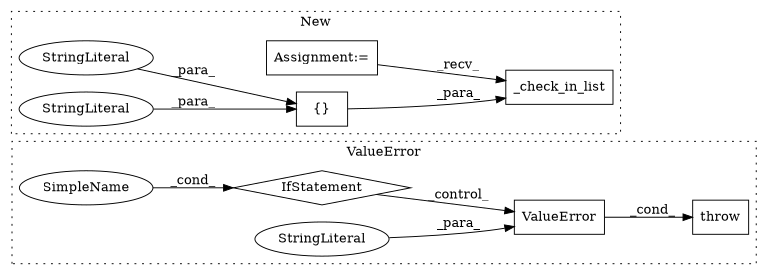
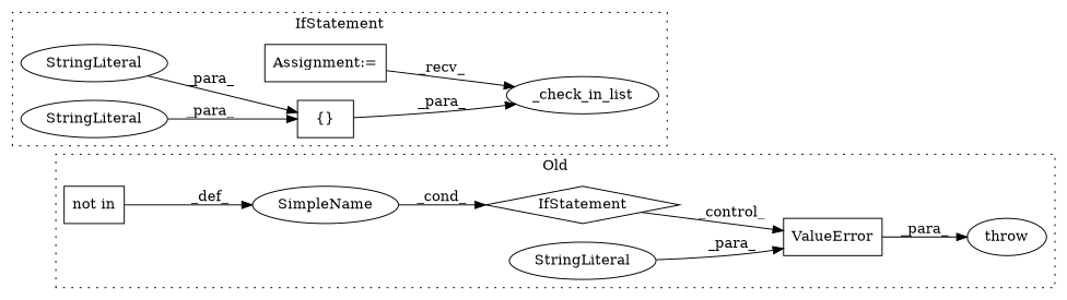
  digraph {
    rankdir=LR
    node [a=45 l=6 shape=box]
-   n1 [a=53 label=throw s=48170]
+   n1 [a=53 label=throw s=48170 shape=ellipse]
    n2 [a=32 l="11,1" label=ValueError s="48176,48228"]
    n3 [a=25 l="8,3" label=IfStatement s="48101,48159" shape=diamond]
    n4 [a=42 label=SimpleName shape=ellipse l=""]
+   n5 [a=108 l=50 label="not in" s=48109]
    n6 [l=41 label=StringLiteral s=48187 shape=ellipse]
-   n7 [a=32 l="15,1" label=_check_in_list s="48103,48158"]
+   n7 [a=32 l="15,1" label=_check_in_list s="48103,48158" shape=ellipse]
    n8 [a=7 l=5 label="Assignment:=" s=47126]
    n9 [a=4 l="1,1" label="{}" s="48130,48146"]
    n10 [label=StringLiteral s=48131 shape=ellipse]
    n11 [l=8 label=StringLiteral s=48138 shape=ellipse]
    subgraph cluster_1 {
-     label=ValueError
+     label=Old
      style=dotted
      n1
      n2
      n3
      n4
+     n5
      n6
    }
    subgraph cluster_2 {
-     label=New
+     label=IfStatement
      style=dotted
      n7
      n8
      n9
      n10
      n11
    }
-   n2 -> n1 [label=_cond_]
+   n2 -> n1 [label=_para_]
    n3 -> n2 [label=_control_]
    n4 -> n3 [label=_cond_]
+   n5 -> n4 [label=_def_]
    n6 -> n2 [label=_para_]
    n8 -> n7 [label=_recv_]
    n9 -> n7 [label=_para_]
    n10 -> n9 [label=_para_]
    n11 -> n9 [label=_para_]
  }
